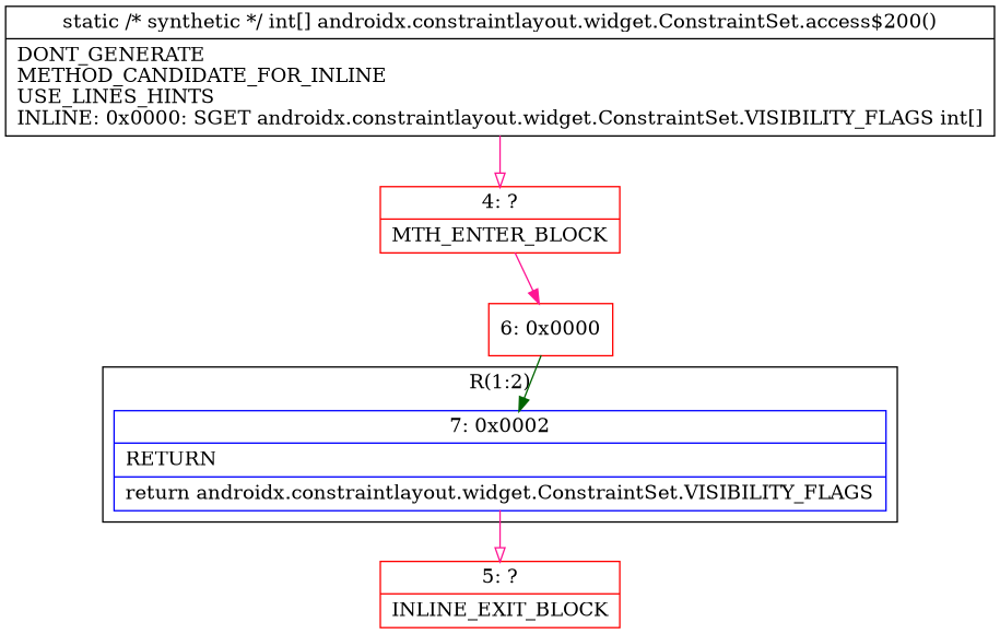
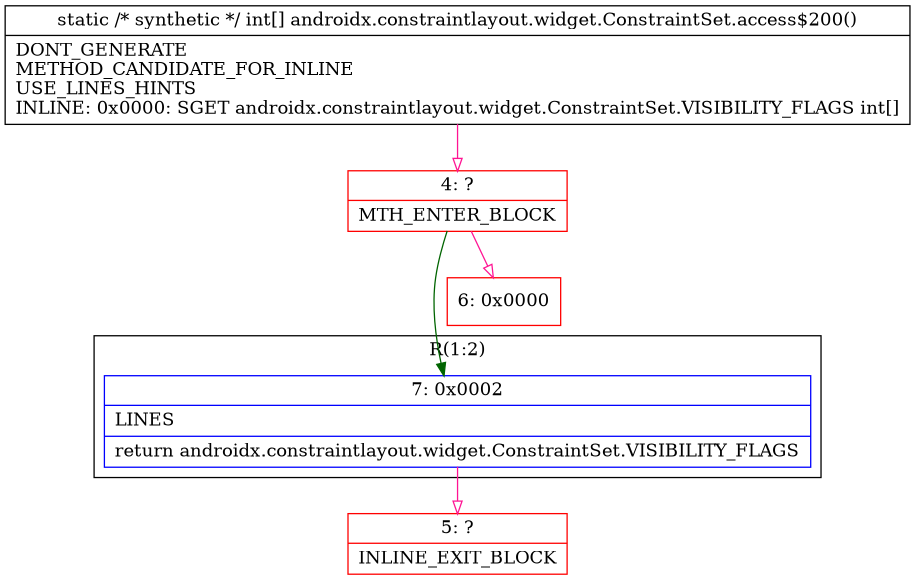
  digraph {
    node [color=red shape=record]
    edge [arrowhead=onormal color=deeppink]
-   n1 [color=blue label="{7\:\ 0x0002|RETURN\l|return androidx.constraintlayout.widget.ConstraintSet.VISIBILITY_FLAGS\l}"]
+   n1 [color=blue label="{7\:\ 0x0002|LINES\l|return androidx.constraintlayout.widget.ConstraintSet.VISIBILITY_FLAGS\l}"]
    n2 [label="{5\:\ ?|INLINE_EXIT_BLOCK\l}"]
    n3 [label="{4\:\ ?|MTH_ENTER_BLOCK\l}"]
    n4 [label="{6\:\ 0x0000}"]
    n5 [label="{static \/* synthetic *\/ int[] androidx.constraintlayout.widget.ConstraintSet.access$200()  | DONT_GENERATE\lMETHOD_CANDIDATE_FOR_INLINE\lUSE_LINES_HINTS\lINLINE: 0x0000: SGET   androidx.constraintlayout.widget.ConstraintSet.VISIBILITY_FLAGS int[]\l}" color=""]
    subgraph cluster_1 {
      label="R(1:2)"
      n1
    }
    n1 -> n2
-   n3 -> n4 [arrowhead=normal]
-   n4 -> n1 [arrowhead=normal color=darkgreen]
+   n3 -> n4
+   n3 -> n1 [arrowhead=normal color=darkgreen]
    n5 -> n3
  }
